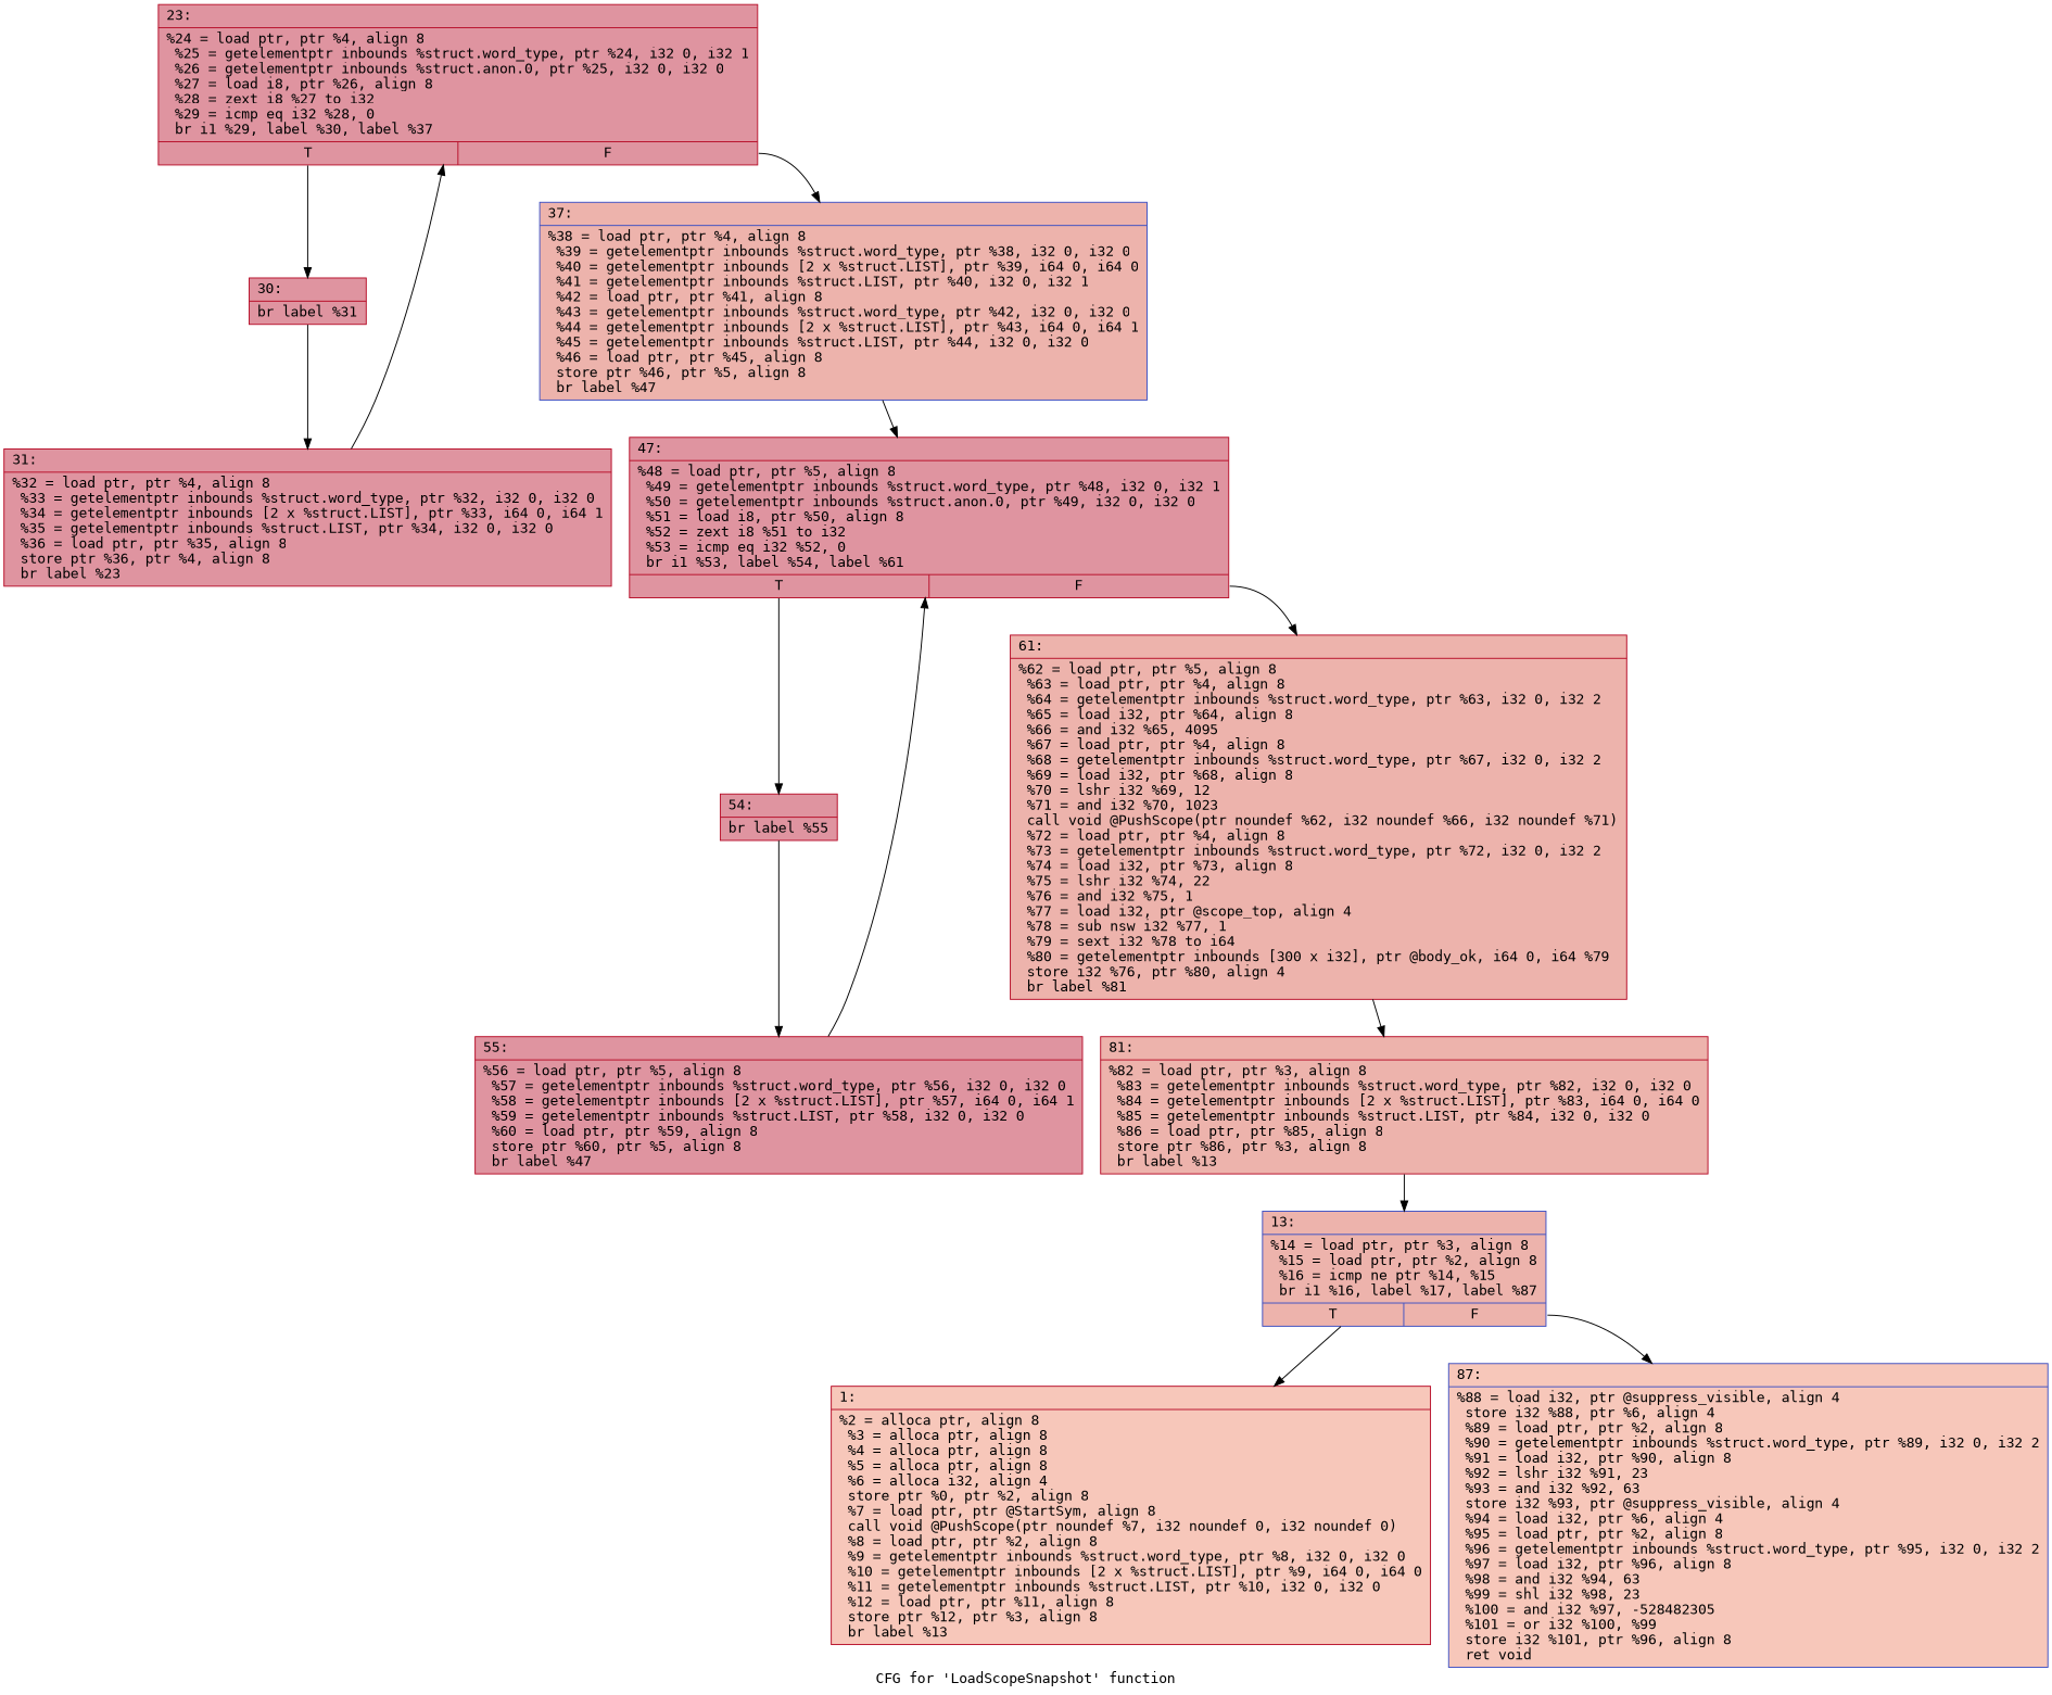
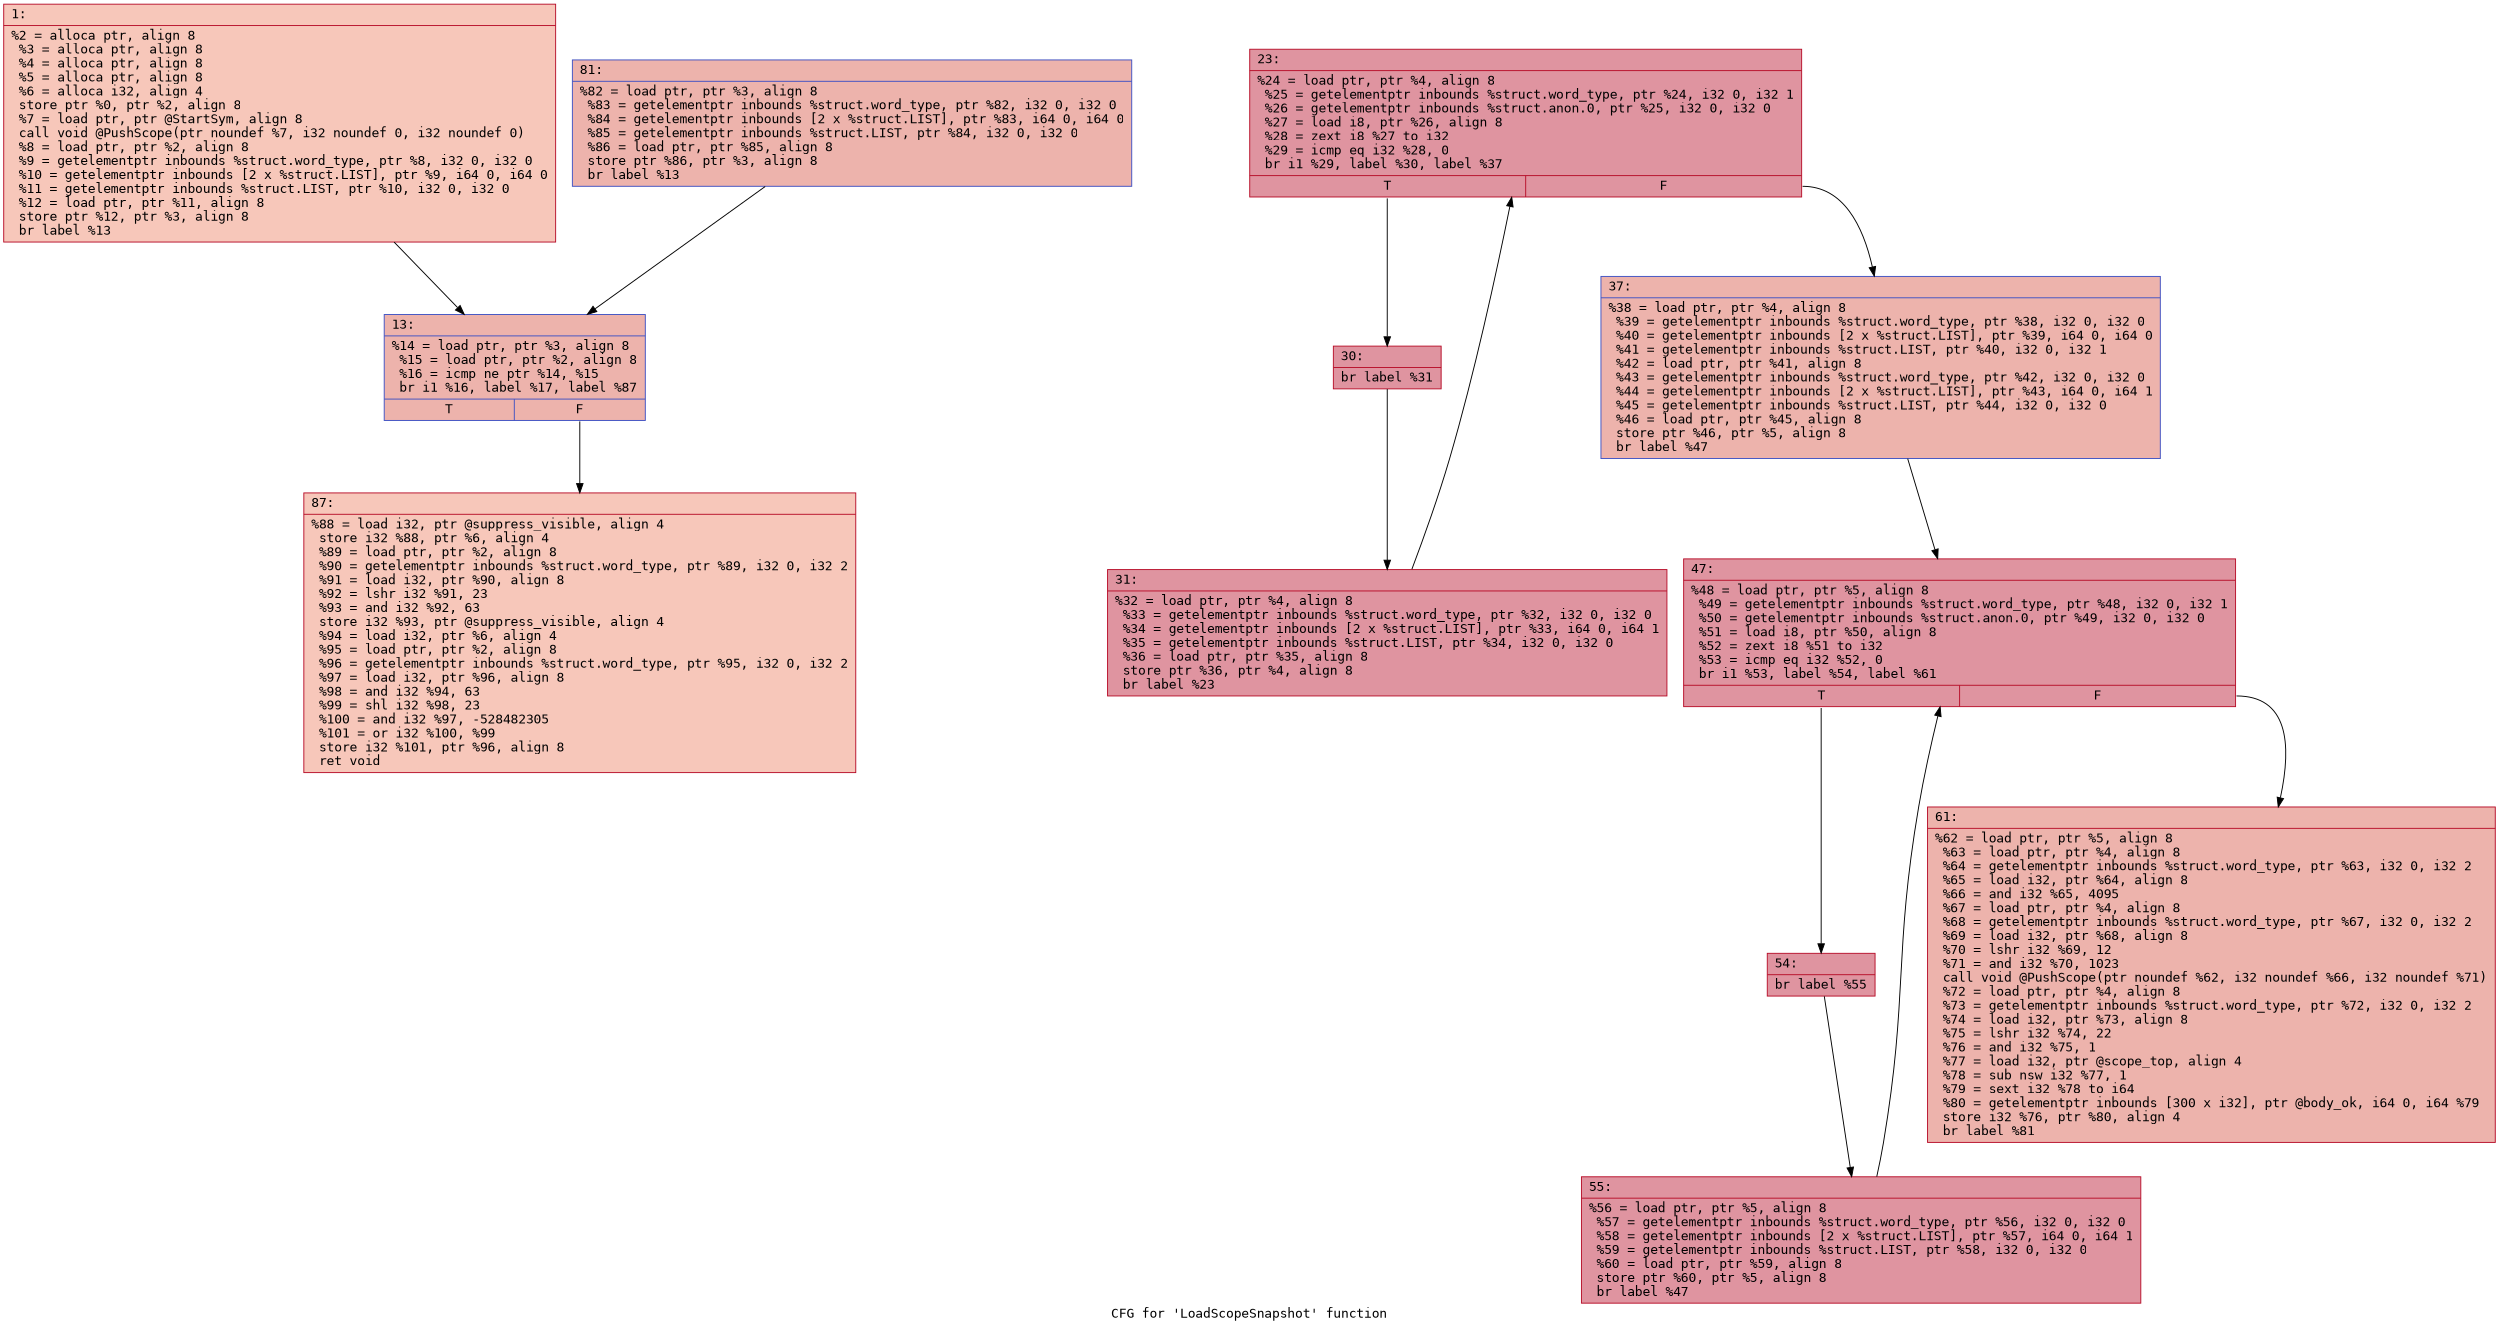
  digraph {
    fontname="DejaVu Sans Mono"
    label="CFG for 'LoadScopeSnapshot' function"
    node [color="#b70d28ff" fillcolor="#b70d2870" fontname="DejaVu Sans Mono" shape=record style=filled]
    edge [fontname="DejaVu Sans Mono"]
    n1 [fillcolor="#ec7f6370" label="{1:\l|  %2 = alloca ptr, align 8\l  %3 = alloca ptr, align 8\l  %4 = alloca ptr, align 8\l  %5 = alloca ptr, align 8\l  %6 = alloca i32, align 4\l  store ptr %0, ptr %2, align 8\l  %7 = load ptr, ptr @StartSym, align 8\l  call void @PushScope(ptr noundef %7, i32 noundef 0, i32 noundef 0)\l  %8 = load ptr, ptr %2, align 8\l  %9 = getelementptr inbounds %struct.word_type, ptr %8, i32 0, i32 0\l  %10 = getelementptr inbounds [2 x %struct.LIST], ptr %9, i64 0, i64 0\l  %11 = getelementptr inbounds %struct.LIST, ptr %10, i32 0, i32 0\l  %12 = load ptr, ptr %11, align 8\l  store ptr %12, ptr %3, align 8\l  br label %13\l}"]
    n2 [color="#3d50c3ff" fillcolor="#d6524470" label="{13:\l|  %14 = load ptr, ptr %3, align 8\l  %15 = load ptr, ptr %2, align 8\l  %16 = icmp ne ptr %14, %15\l  br i1 %16, label %17, label %87\l|{<s0>T|<s1>F}}"]
-   n3 [color="#3d50c3ff" fillcolor="#ec7f6370" label="{87:\l|  %88 = load i32, ptr @suppress_visible, align 4\l  store i32 %88, ptr %6, align 4\l  %89 = load ptr, ptr %2, align 8\l  %90 = getelementptr inbounds %struct.word_type, ptr %89, i32 0, i32 2\l  %91 = load i32, ptr %90, align 8\l  %92 = lshr i32 %91, 23\l  %93 = and i32 %92, 63\l  store i32 %93, ptr @suppress_visible, align 4\l  %94 = load i32, ptr %6, align 4\l  %95 = load ptr, ptr %2, align 8\l  %96 = getelementptr inbounds %struct.word_type, ptr %95, i32 0, i32 2\l  %97 = load i32, ptr %96, align 8\l  %98 = and i32 %94, 63\l  %99 = shl i32 %98, 23\l  %100 = and i32 %97, -528482305\l  %101 = or i32 %100, %99\l  store i32 %101, ptr %96, align 8\l  ret void\l}"]
+   n3 [fillcolor="#ec7f6370" label="{87:\l|  %88 = load i32, ptr @suppress_visible, align 4\l  store i32 %88, ptr %6, align 4\l  %89 = load ptr, ptr %2, align 8\l  %90 = getelementptr inbounds %struct.word_type, ptr %89, i32 0, i32 2\l  %91 = load i32, ptr %90, align 8\l  %92 = lshr i32 %91, 23\l  %93 = and i32 %92, 63\l  store i32 %93, ptr @suppress_visible, align 4\l  %94 = load i32, ptr %6, align 4\l  %95 = load ptr, ptr %2, align 8\l  %96 = getelementptr inbounds %struct.word_type, ptr %95, i32 0, i32 2\l  %97 = load i32, ptr %96, align 8\l  %98 = and i32 %94, 63\l  %99 = shl i32 %98, 23\l  %100 = and i32 %97, -528482305\l  %101 = or i32 %100, %99\l  store i32 %101, ptr %96, align 8\l  ret void\l}"]
    n4 [label="{23:\l|  %24 = load ptr, ptr %4, align 8\l  %25 = getelementptr inbounds %struct.word_type, ptr %24, i32 0, i32 1\l  %26 = getelementptr inbounds %struct.anon.0, ptr %25, i32 0, i32 0\l  %27 = load i8, ptr %26, align 8\l  %28 = zext i8 %27 to i32\l  %29 = icmp eq i32 %28, 0\l  br i1 %29, label %30, label %37\l|{<s0>T|<s1>F}}"]
    n5 [label="{30:\l|  br label %31\l}"]
    n6 [color="#3d50c3ff" fillcolor="#d6524470" label="{37:\l|  %38 = load ptr, ptr %4, align 8\l  %39 = getelementptr inbounds %struct.word_type, ptr %38, i32 0, i32 0\l  %40 = getelementptr inbounds [2 x %struct.LIST], ptr %39, i64 0, i64 0\l  %41 = getelementptr inbounds %struct.LIST, ptr %40, i32 0, i32 1\l  %42 = load ptr, ptr %41, align 8\l  %43 = getelementptr inbounds %struct.word_type, ptr %42, i32 0, i32 0\l  %44 = getelementptr inbounds [2 x %struct.LIST], ptr %43, i64 0, i64 1\l  %45 = getelementptr inbounds %struct.LIST, ptr %44, i32 0, i32 0\l  %46 = load ptr, ptr %45, align 8\l  store ptr %46, ptr %5, align 8\l  br label %47\l}"]
    n7 [label="{31:\l|  %32 = load ptr, ptr %4, align 8\l  %33 = getelementptr inbounds %struct.word_type, ptr %32, i32 0, i32 0\l  %34 = getelementptr inbounds [2 x %struct.LIST], ptr %33, i64 0, i64 1\l  %35 = getelementptr inbounds %struct.LIST, ptr %34, i32 0, i32 0\l  %36 = load ptr, ptr %35, align 8\l  store ptr %36, ptr %4, align 8\l  br label %23\l}"]
    n8 [label="{47:\l|  %48 = load ptr, ptr %5, align 8\l  %49 = getelementptr inbounds %struct.word_type, ptr %48, i32 0, i32 1\l  %50 = getelementptr inbounds %struct.anon.0, ptr %49, i32 0, i32 0\l  %51 = load i8, ptr %50, align 8\l  %52 = zext i8 %51 to i32\l  %53 = icmp eq i32 %52, 0\l  br i1 %53, label %54, label %61\l|{<s0>T|<s1>F}}"]
    n9 [label="{54:\l|  br label %55\l}"]
    n10 [fillcolor="#d6524470" label="{61:\l|  %62 = load ptr, ptr %5, align 8\l  %63 = load ptr, ptr %4, align 8\l  %64 = getelementptr inbounds %struct.word_type, ptr %63, i32 0, i32 2\l  %65 = load i32, ptr %64, align 8\l  %66 = and i32 %65, 4095\l  %67 = load ptr, ptr %4, align 8\l  %68 = getelementptr inbounds %struct.word_type, ptr %67, i32 0, i32 2\l  %69 = load i32, ptr %68, align 8\l  %70 = lshr i32 %69, 12\l  %71 = and i32 %70, 1023\l  call void @PushScope(ptr noundef %62, i32 noundef %66, i32 noundef %71)\l  %72 = load ptr, ptr %4, align 8\l  %73 = getelementptr inbounds %struct.word_type, ptr %72, i32 0, i32 2\l  %74 = load i32, ptr %73, align 8\l  %75 = lshr i32 %74, 22\l  %76 = and i32 %75, 1\l  %77 = load i32, ptr @scope_top, align 4\l  %78 = sub nsw i32 %77, 1\l  %79 = sext i32 %78 to i64\l  %80 = getelementptr inbounds [300 x i32], ptr @body_ok, i64 0, i64 %79\l  store i32 %76, ptr %80, align 4\l  br label %81\l}"]
    n11 [label="{55:\l|  %56 = load ptr, ptr %5, align 8\l  %57 = getelementptr inbounds %struct.word_type, ptr %56, i32 0, i32 0\l  %58 = getelementptr inbounds [2 x %struct.LIST], ptr %57, i64 0, i64 1\l  %59 = getelementptr inbounds %struct.LIST, ptr %58, i32 0, i32 0\l  %60 = load ptr, ptr %59, align 8\l  store ptr %60, ptr %5, align 8\l  br label %47\l}"]
-   n12 [fillcolor="#d6524470" label="{81:\l|  %82 = load ptr, ptr %3, align 8\l  %83 = getelementptr inbounds %struct.word_type, ptr %82, i32 0, i32 0\l  %84 = getelementptr inbounds [2 x %struct.LIST], ptr %83, i64 0, i64 0\l  %85 = getelementptr inbounds %struct.LIST, ptr %84, i32 0, i32 0\l  %86 = load ptr, ptr %85, align 8\l  store ptr %86, ptr %3, align 8\l  br label %13\l}"]
-   n2 -> n1
+   n12 [color="#3d50c3ff" fillcolor="#d6524470" label="{81:\l|  %82 = load ptr, ptr %3, align 8\l  %83 = getelementptr inbounds %struct.word_type, ptr %82, i32 0, i32 0\l  %84 = getelementptr inbounds [2 x %struct.LIST], ptr %83, i64 0, i64 0\l  %85 = getelementptr inbounds %struct.LIST, ptr %84, i32 0, i32 0\l  %86 = load ptr, ptr %85, align 8\l  store ptr %86, ptr %3, align 8\l  br label %13\l}"]
+   n1 -> n2
    n2 -> n3 [tailport=s1]
    n4 -> n5 [tailport=s0]
    n4 -> n6 [tailport=s1]
    n5 -> n7
    n6 -> n8
    n7 -> n4
    n8 -> n9 [tailport=s0]
    n8 -> n10 [tailport=s1]
    n9 -> n11
-   n10 -> n12
    n11 -> n8
    n12 -> n2
  }
